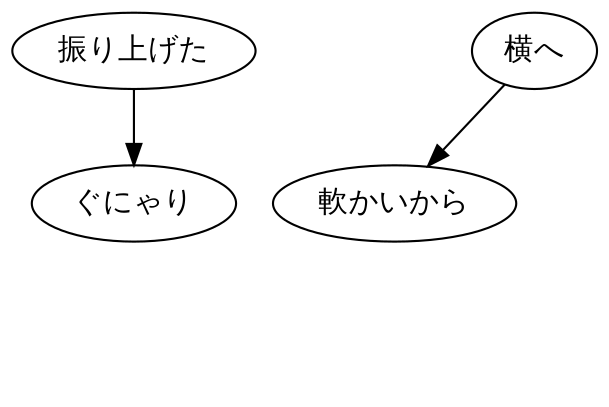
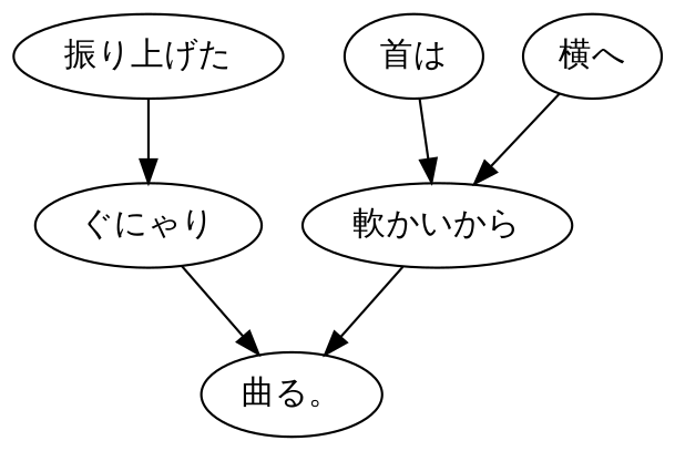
  digraph {
    fontname="Roboto Mono"
    node [fontname="Roboto Mono"]
    edge [fontname="Roboto Mono"]
    n1 [label="振り上げた"]
    n2 [label="ぐにゃり"]
+   n3 [label="首は"]
    n4 [label="軟かいから"]
+   n5 [label="曲る。"]
    n6 [label="横へ"]
    n1 -> n2
+   n2 -> n5
+   n3 -> n4
+   n4 -> n5
    n6 -> n4
  }
